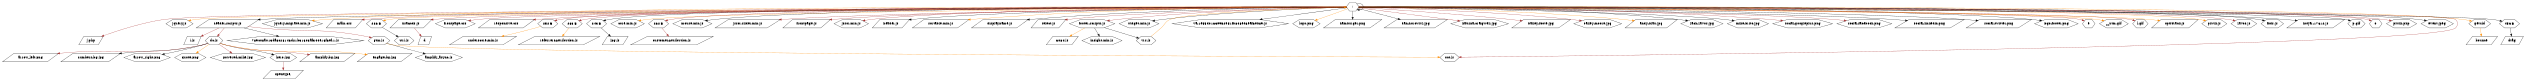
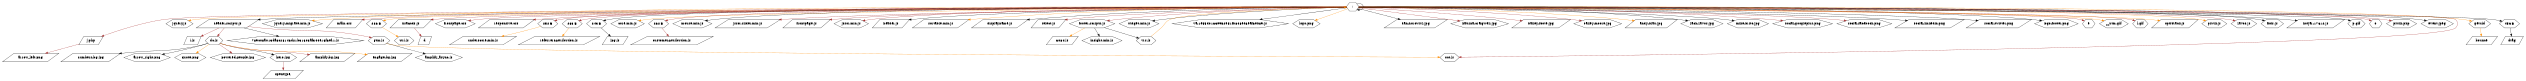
  strict digraph {
    concentrate=true
    node [shape=hexagon]
    edge [color=brown]
    "/"
    "j.php" [shape=parallelogram]
    "jquery.js"
    "header-scripts.js" [shape=parallelogram]
    "jquery-migrate.min.js"
    "main.css" [shape=parallelogram]
    "236 B"
    "xsa6cds.js" [shape=parallelogram]
    "frontpage.css"
    "responsive.css" [shape=parallelogram]
    "252 B"
    "263 B"
    "243 B"
    "core.min.js"
    "262 B"
    "mouse.min.js"
    "jssor.slider.min.js" [shape=parallelogram]
    "frontpage.js" [shape=parallelogram]
    "jssor.min.js"
    "header.js" [shape=parallelogram]
    "sortable.min.js" [shape=parallelogram]
    "displayname.js" [shape=parallelogram]
    "select.js" [shape=parallelogram]
    "footer-scripts.js"
    "widget.min.js"
    "oct.js"
    "va-1e55d0163e952951fb848ed6eaf6eb89.js"
    "logo.png"
-   "hamburger.png" [shape=parallelogram]
    "dan-horowitz.jpg" [shape=parallelogram]
    "katrina-craigwell.jpg"
    "bailey-foote.jpg" [shape=parallelogram]
    n33 [label="bailey-moore.jpg"]
    "andy-blau.jpg" [shape=parallelogram]
    "zach-zavos.jpg"
    "mike-brito.jpg"
    "social-googleplus.png"
    "social-facebook.png"
    "social-linkedin.png" [shape=parallelogram]
    "social-twitter.png" [shape=parallelogram]
    "logo-footer.png"
    e
    "__utm.gif"
    "l.gif"
    "optiTrack.js" [shape=parallelogram]
    "piwik.js"
    n47 [label="zavos.js"]
    "fbds.js"
    "hotjar-17612.js" [shape=parallelogram]
    "p.gif"
    0
    "piwik.php"
    "event.jpeg"
    getuid
    "456 B"
    "dc.js"
    "i.js" [shape=parallelogram]
    "gtm.js"
    "789c08a013da3c28146d21b31603af344e16f6ef.1.js"
    "Uri.js"
    d [shape=parallelogram]
    "underscore-min.js" [shape=parallelogram]
    "referrersAttribution.js" [shape=parallelogram]
    n64 [label="jpg.js" shape=parallelogram]
    "customerAttribution.js" [shape=parallelogram]
    "vrs.js"
    "insight.min.js"
    "6084.js" [shape=parallelogram]
    bounce [shape=parallelogram]
    dtag [shape=parallelogram]
    "hero.jpg"
    "amplify-bg.jpg" [shape=parallelogram]
    "engage-bg.jpg" [shape=parallelogram]
    "numbers-bg.jpg" [shape=parallelogram]
    "arrow_right.png"
    "arrow_left.png" [shape=parallelogram]
    "quote.png"
-   "powered-people.jpg" [label="powered-mike.jpg"]
+   "powered-people.jpg"
    n79 [label="amplify_async.js"]
    "opentype;" [shape=parallelogram]
    "/" -> "/" [color=black]
    "/" -> "j.php"
    "/" -> "jquery.js" [color=darkorange]
    "/" -> "header-scripts.js" [color=black]
    "/" -> "jquery-migrate.min.js" [color=darkorange]
    "/" -> "main.css"
    "/" -> "236 B" [color=darkorange]
    "/" -> "xsa6cds.js"
    "/" -> "frontpage.css"
    "/" -> "responsive.css"
    "/" -> "252 B"
    "/" -> "263 B"
    "/" -> "243 B" [color=black]
    "/" -> "core.min.js" [color=darkorange]
    "/" -> "262 B"
    "/" -> "mouse.min.js" [color=black]
    "/" -> "jssor.slider.min.js"
    "/" -> "frontpage.js"
    "/" -> "jssor.min.js"
    "/" -> "header.js" [color=black]
    "/" -> "sortable.min.js" [color=darkorange]
    "/" -> "displayname.js" [color=black]
    "/" -> "select.js"
    "/" -> "footer-scripts.js"
    "/" -> "widget.min.js" [color=black]
    "/" -> "oct.js"
    "/" -> "va-1e55d0163e952951fb848ed6eaf6eb89.js" [color=black]
    "/" -> "logo.png" [color=darkorange]
-   "/" -> "hamburger.png" [color=black]
    "/" -> "dan-horowitz.jpg" [color=black]
    "/" -> "katrina-craigwell.jpg"
    "/" -> "bailey-foote.jpg"
    "/" -> n33
    "/" -> "andy-blau.jpg" [color=darkorange]
    "/" -> "zach-zavos.jpg" [color=black]
    "/" -> "mike-brito.jpg" [color=black]
    "/" -> "social-googleplus.png"
    "/" -> "social-facebook.png"
    "/" -> "social-linkedin.png" [color=black]
    "/" -> "social-twitter.png" [color=black]
    "/" -> "logo-footer.png" [color=black]
    "/" -> e
    "/" -> "__utm.gif" [color=darkorange]
    "/" -> "l.gif"
    "/" -> "optiTrack.js" [color=darkorange]
    "/" -> "piwik.js" [color=darkorange]
    "/" -> n47
    "/" -> "fbds.js" [color=black]
    "/" -> "hotjar-17612.js" [color=black]
    "/" -> "p.gif" [color=black]
    "/" -> 0
    "/" -> "piwik.php"
    "/" -> "event.jpeg" [color=black]
    "/" -> getuid [color=darkorange]
    "/" -> "456 B" [color=black]
    "header-scripts.js" -> "dc.js"
    "header-scripts.js" -> "i.js"
    "header-scripts.js" -> "gtm.js"
    "header-scripts.js" -> "789c08a013da3c28146d21b31603af344e16f6ef.1.js" [color=black]
-   "236 B" -> "Uri.js" [color=black]
+   "236 B" -> "Uri.js" [color=darkorange]
    "xsa6cds.js" -> d
    "252 B" -> "underscore-min.js" [color=darkorange]
    "263 B" -> "referrersAttribution.js" [color=darkorange]
    "243 B" -> n64 [color=black]
    "262 B" -> "customerAttribution.js"
    "footer-scripts.js" -> "vrs.js" [color=black]
    "footer-scripts.js" -> "insight.min.js" [color=black]
    "footer-scripts.js" -> "6084.js" [color=darkorange]
    getuid -> bounce [color=darkorange]
    "456 B" -> dtag [color=black]
    "dc.js" -> "hero.jpg" [color=black]
    "dc.js" -> "amplify-bg.jpg"
    "dc.js" -> "engage-bg.jpg" [color=darkorange]
    "dc.js" -> "numbers-bg.jpg" [color=black]
    "dc.js" -> "arrow_right.png" [color=black]
-   "dc.js" -> "arrow_left.png"
+   "j.php" -> "arrow_left.png"
    "dc.js" -> "quote.png" [color=darkorange]
    "dc.js" -> "powered-people.jpg"
    "gtm.js" -> "oct.js" [color=darkorange]
    "gtm.js" -> n79 [color=black]
    "vrs.js" -> "/" [color=darkorange]
    "hero.jpg" -> "opentype;"
  }
